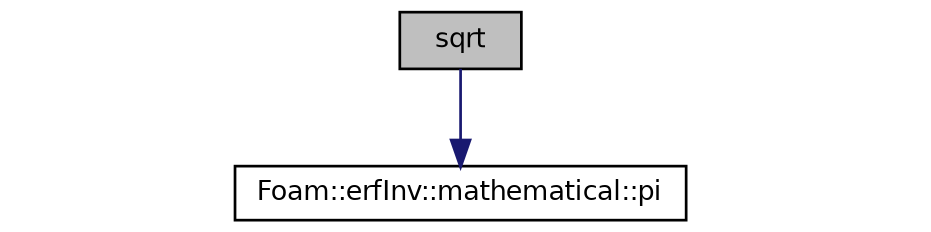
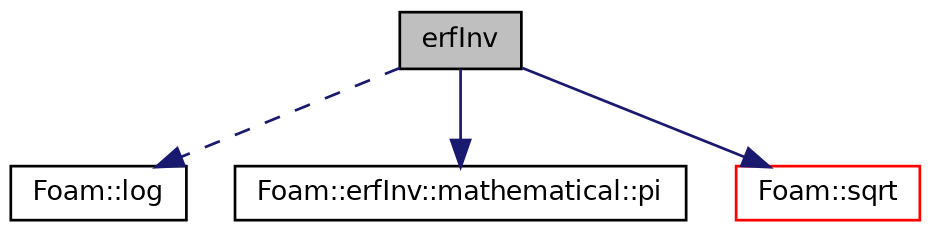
  digraph {
    rankdir=TB
    node [color=black fontname=Helvetica fontsize=10 shape=record]
    edge [color=midnightblue fontname=Helvetica fontsize=10 labelfontname=Helvetica labelfontsize=10 style=solid]
-   n1 [fillcolor=grey75 fontcolor=black height=0.2 label=sqrt style=filled width=0.4]
+   n1 [fillcolor=grey75 fontcolor=black height=0.2 label=erfInv style=filled width=0.4]
+   n2 [height=0.2 label="Foam::log" width=0.4]
    n3 [height=0.2 label="Foam::erfInv::mathematical::pi" width=0.4]
+   n4 [color=red height=0.2 label="Foam::sqrt" width=0.4]
+   n1 -> n2 [style=dashed]
    n1 -> n3
+   n1 -> n4
  }
